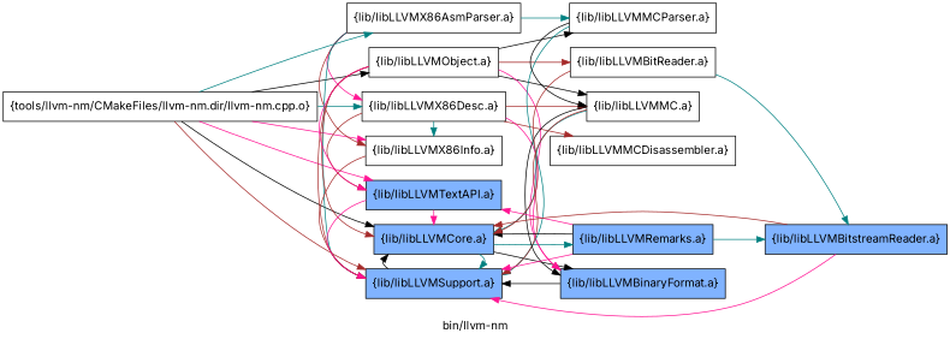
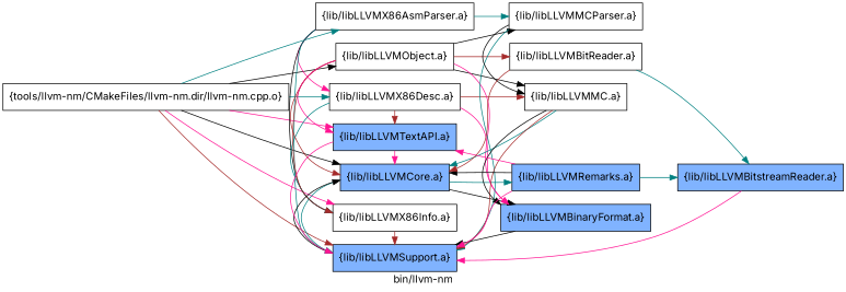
  digraph {
    fontname=Inter
    label="bin/llvm-nm"
    rankdir=LR
    node [fontname=Inter group=0 shape=box]
    edge [color=brown fontname=Inter]
    n1 [label="{tools/llvm-nm/CMakeFiles/llvm-nm.dir/llvm-nm.cpp.o}"]
    n2 [label="{lib/libLLVMX86AsmParser.a}"]
    n3 [label="{lib/libLLVMX86Desc.a}"]
    n4 [label="{lib/libLLVMX86Info.a}"]
    n5 [fillcolor="0.600000 0.5 1" group=1 label="{lib/libLLVMCore.a}" style=filled]
    n6 [label="{lib/libLLVMObject.a}"]
    n7 [fillcolor="0.600000 0.5 1" group=1 label="{lib/libLLVMSupport.a}" style=filled]
    n8 [fillcolor="0.600000 0.5 1" group=1 label="{lib/libLLVMTextAPI.a}" style=filled]
    n9 [label="{lib/libLLVMMCParser.a}"]
    n10 [label="{lib/libLLVMMC.a}"]
-   n11 [label="{lib/libLLVMMCDisassembler.a}"]
    n12 [fillcolor="0.600000 0.5 1" group=1 label="{lib/libLLVMBinaryFormat.a}" style=filled]
    n13 [fillcolor="0.600000 0.5 1" group=1 label="{lib/libLLVMRemarks.a}" style=filled]
    n14 [label="{lib/libLLVMBitReader.a}"]
    n15 [fillcolor="0.600000 0.5 1" group=1 label="{lib/libLLVMBitstreamReader.a}" style=filled]
    subgraph sub_1 {
      rank=same
      n1
    }
    subgraph sub_2 {
      rank=same
      n2
      n3
      n4
      n5
      n6
      n7
      n8
    }
    subgraph sub_3 {
      rank=same
      n9
      n10
-     n11
      n12
      n13
      n14
    }
    n1 -> n2 [color=teal]
    n1 -> n3 [color=teal]
    n1 -> n4 [color=deeppink]
    n1 -> n5 [color=black]
    n1 -> n6 [color=black]
    n1 -> n7
    n1 -> n8 [color=deeppink]
    n2 -> n3 [color=deeppink]
-   n2 -> n4
+   n2 -> n4 [color=black]
    n2 -> n7 [color=teal]
    n2 -> n9 [color=teal]
    n3 -> n4 [color=teal]
    n3 -> n8
    n3 -> n10
-   n3 -> n11
    n3 -> n12 [color=deeppink]
    n4 -> n7
    n5 -> n7 [color=teal]
    n5 -> n12 [color=black]
    n5 -> n13 [color=teal]
    n6 -> n5
-   n6 -> n7
+   n6 -> n4
    n6 -> n8 [color=deeppink]
    n6 -> n9 [color=black]
    n6 -> n10 [color=black]
    n6 -> n12 [color=deeppink]
    n6 -> n14
    n7 -> n5 [color=black]
    n8 -> n5 [color=deeppink]
    n8 -> n7 [color=deeppink]
    n9 -> n7 [color=teal]
    n9 -> n10 [color=black]
    n10 -> n5 [color=teal]
    n10 -> n7
    n10 -> n12 [color=black]
    n12 -> n7 [color=black]
    n13 -> n5 [color=black]
    n13 -> n7 [color=deeppink]
    n13 -> n8 [color=deeppink]
    n13 -> n15 [color=teal]
    n14 -> n5
    n14 -> n15 [color=teal]
-   n15 -> n5
    n15 -> n7 [color=deeppink]
  }
